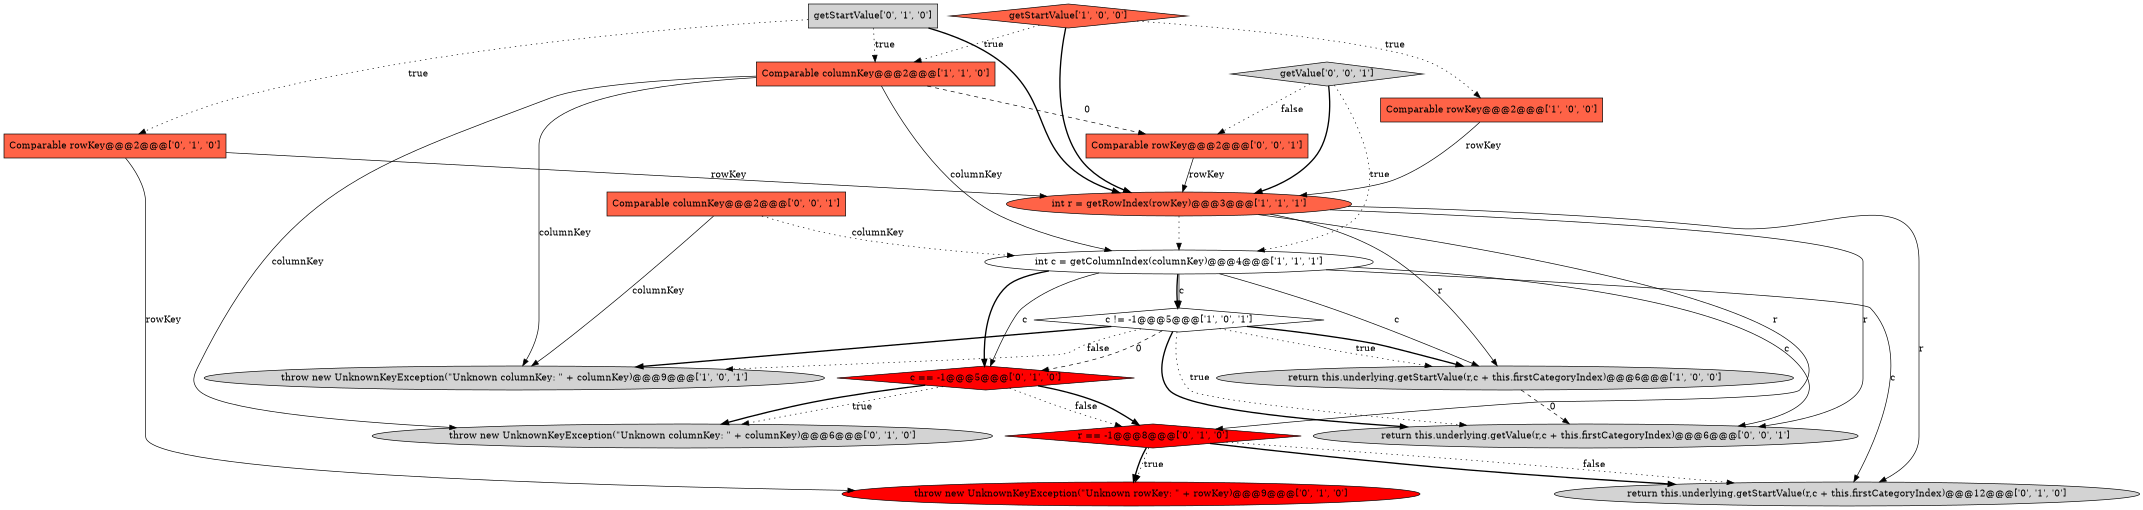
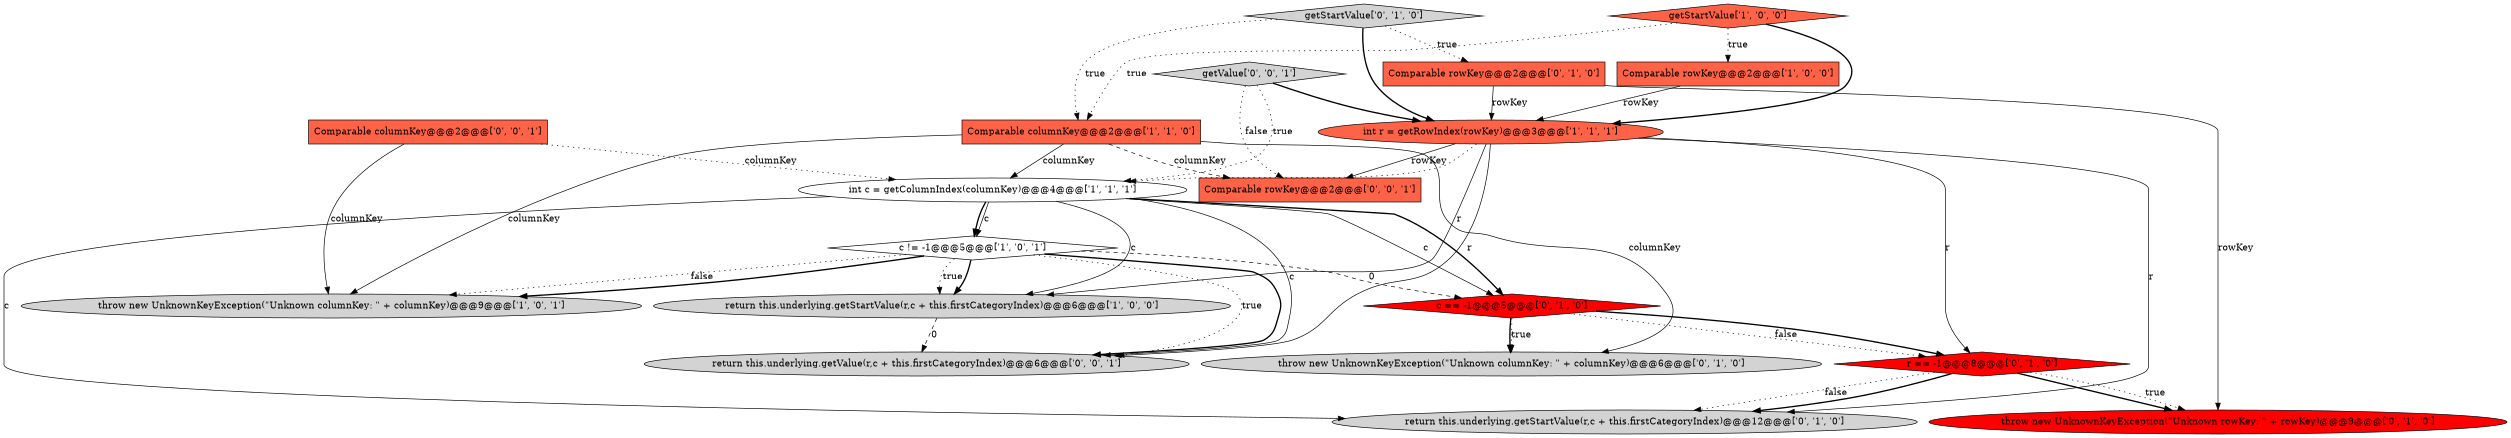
  digraph {
    node [fillcolor=lightgray shape=ellipse style=filled]
    edge [style=solid]
    n1 [fillcolor=red label="c == -1@@@5@@@['0', '1', '0']" shape=diamond]
    n2 [label="throw new UnknownKeyException(\"Unknown columnKey: \" + columnKey)@@@6@@@['0', '1', '0']"]
    n3 [fillcolor=red label="r == -1@@@8@@@['0', '1', '0']" shape=diamond]
    n4 [label="return this.underlying.getStartValue(r,c + this.firstCategoryIndex)@@@12@@@['0', '1', '0']"]
    n5 [fillcolor=red label="throw new UnknownKeyException(\"Unknown rowKey: \" + rowKey)@@@9@@@['0', '1', '0']"]
    n6 [label="return this.underlying.getValue(r,c + this.firstCategoryIndex)@@@6@@@['0', '0', '1']"]
    n7 [fillcolor=tomato label="Comparable rowKey@@@2@@@['0', '0', '1']" shape=box]
    n8 [fillcolor=tomato label="int r = getRowIndex(rowKey)@@@3@@@['1', '1', '1']"]
    n9 [fillcolor=white label="int c = getColumnIndex(columnKey)@@@4@@@['1', '1', '1']"]
    n10 [label="return this.underlying.getStartValue(r,c + this.firstCategoryIndex)@@@6@@@['1', '0', '0']"]
    n11 [fillcolor=tomato label="Comparable columnKey@@@2@@@['0', '0', '1']" shape=box]
    n12 [label="throw new UnknownKeyException(\"Unknown columnKey: \" + columnKey)@@@9@@@['1', '0', '1']"]
    n13 [fillcolor=white label="c != -1@@@5@@@['1', '0', '1']" shape=diamond]
    n14 [fillcolor=tomato label="getStartValue['1', '0', '0']" shape=diamond]
    n15 [fillcolor=tomato label="Comparable columnKey@@@2@@@['1', '1', '0']" shape=box]
    n16 [fillcolor=tomato label="Comparable rowKey@@@2@@@['1', '0', '0']" shape=box]
    n17 [fillcolor=tomato label="Comparable rowKey@@@2@@@['0', '1', '0']" shape=box]
-   n18 [label="getStartValue['0', '1', '0']" shape=box]
+   n18 [label="getStartValue['0', '1', '0']" shape=diamond]
    n19 [label="getValue['0', '0', '1']" shape=diamond]
    n1 -> n2 [label=true style=dotted]
    n1 -> n2 [style=bold]
    n1 -> n3 [label=false style=dotted]
    n1 -> n3 [style=bold]
    n3 -> n4 [label=false style=dotted]
    n3 -> n4 [style=bold]
    n3 -> n5 [style=bold]
    n3 -> n5 [label=true style=dotted]
-   n7 -> n8 [label=rowKey]
+   n8 -> n7 [label=rowKey]
    n8 -> n3 [label=r]
    n8 -> n4 [label=r]
    n8 -> n6 [label=r]
    n8 -> n9 [style=dotted]
    n8 -> n10 [label=r]
    n9 -> n1 [style=bold]
    n9 -> n1 [label=c]
    n9 -> n4 [label=c]
    n9 -> n6 [label=c]
    n9 -> n10 [label=c]
    n9 -> n13 [style=bold]
    n9 -> n13 [label=c]
    n10 -> n6 [label=0 style=dashed]
    n11 -> n9 [label=columnKey style=dotted]
    n11 -> n12 [label=columnKey]
    n13 -> n1 [label=0 style=dashed]
    n13 -> n6 [style=bold]
    n13 -> n6 [label=true style=dotted]
    n13 -> n10 [label=true style=dotted]
    n13 -> n10 [style=bold]
    n13 -> n12 [label=false style=dotted]
    n13 -> n12 [style=bold]
    n14 -> n8 [style=bold]
    n14 -> n15 [label=true style=dotted]
    n14 -> n16 [label=true style=dotted]
    n15 -> n2 [label=columnKey]
-   n15 -> n7 [label=0 style=dashed]
+   n15 -> n7 [label=columnKey style=dashed]
    n15 -> n9 [label=columnKey]
    n15 -> n12 [label=columnKey]
    n16 -> n8 [label=rowKey]
    n17 -> n5 [label=rowKey]
    n17 -> n8 [label=rowKey]
    n18 -> n8 [style=bold]
    n18 -> n15 [label=true style=dotted]
    n18 -> n17 [label=true style=dotted]
    n19 -> n7 [label=false style=dotted]
    n19 -> n8 [style=bold]
    n19 -> n9 [label=true style=dotted]
  }
